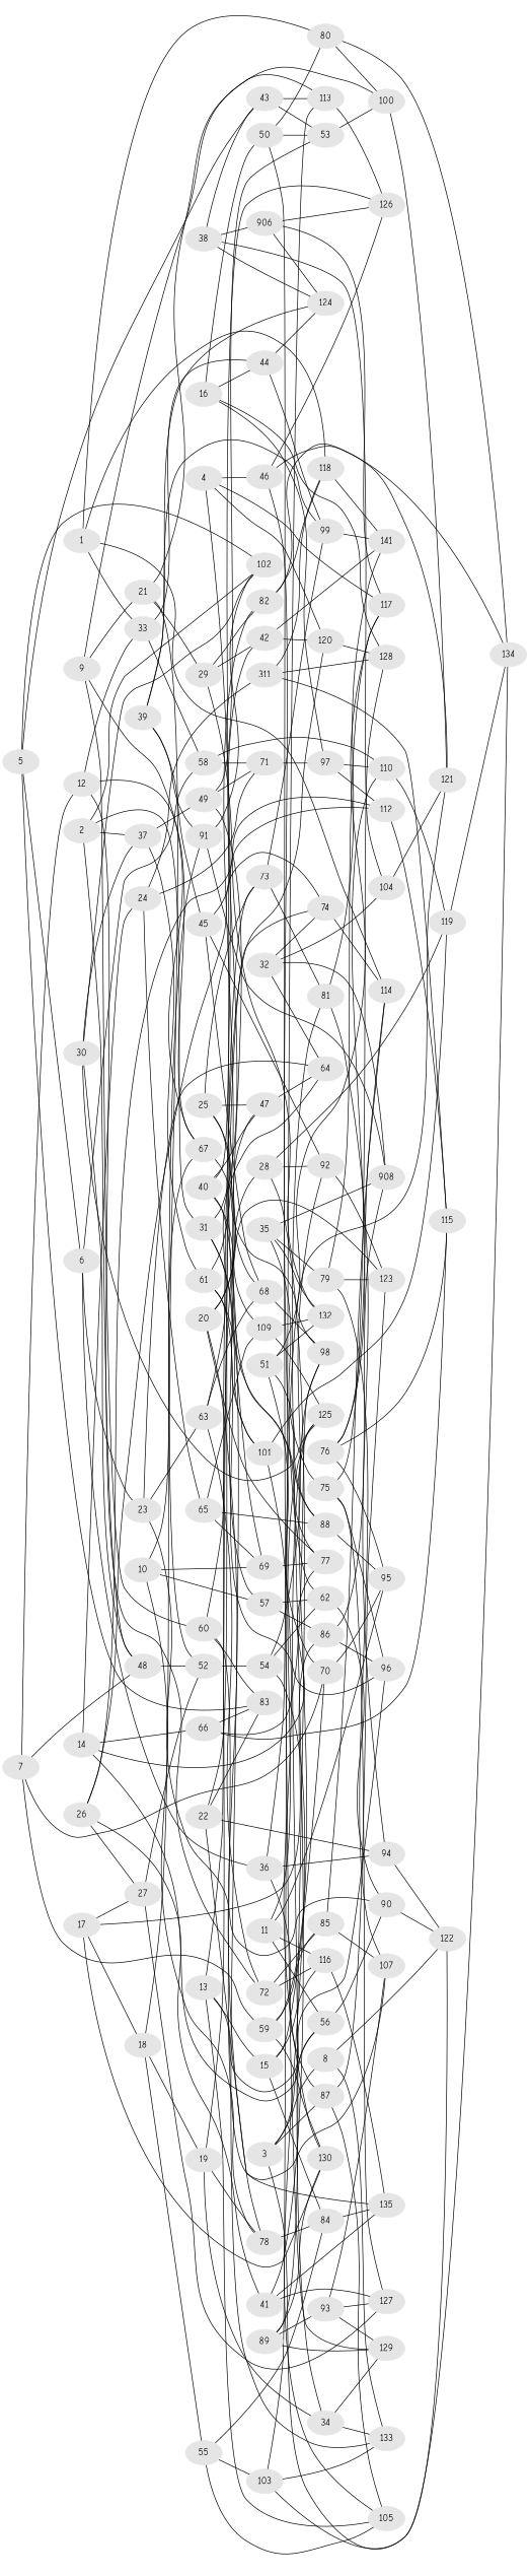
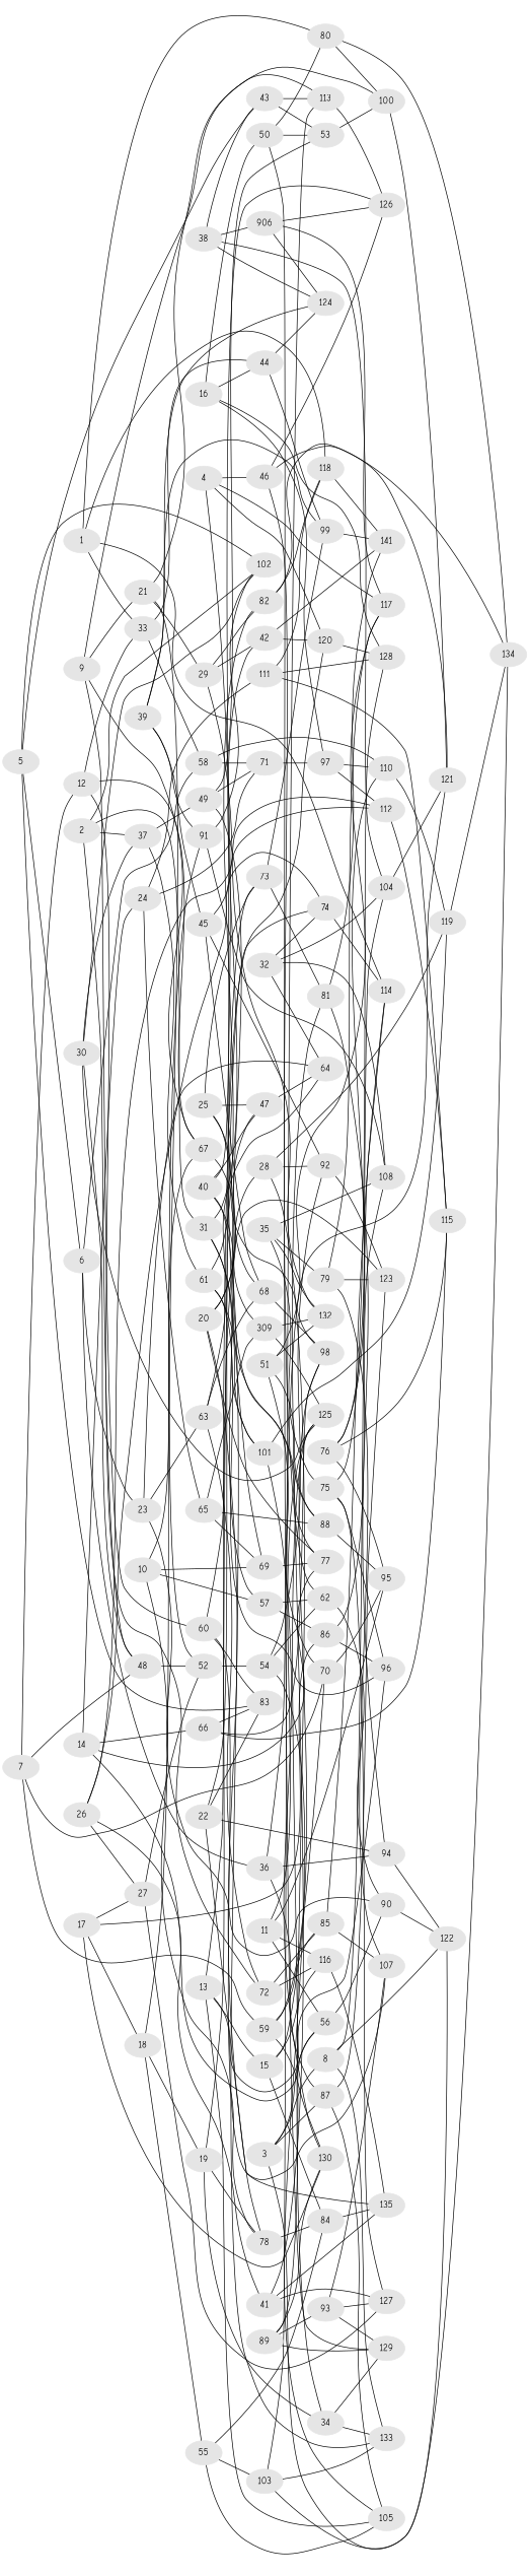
  graph {
    fontname="Comic Neue"
    rankdir=LR
    node [color=gray90 fontname="Comic Neue" style=filled]
    edge [fontname="Comic Neue"]
    1
    33
    80
    114
    118
    58
    44
    134
    100
    n10 [label=141]
    2
    31
    37
    48
    102
    42
    88
    101
    49
    61
    52
    3
    8
    56
    87
    104
    122
    133
    90
    105
    123
    4
    46
    69
    117
    120
    121
    126
    62
    77
    128
    5
    6
    43
    83
    23
    36
    113
    53
    63
    64
    94
    71
    110
    7
    12
    59
    70
    67
    72
    130
    98
    85
    95
    9
    21
    60
    29
    135
    68
    10
    57
    78
    86
    84
    11
    116
    125
    13
    15
    74
    96
    14
    24
    66
    65
-   111 [label=311]
+   111
    115
    16
    50
    97
    124
    99
    129
    112
    17
    18
    27
    19
    55
    91
    127
-   108 [label=908]
+   108
    34
    103
    20
    28
    47
    92
    119
    82
    132
    54
    22
    73
    107
    81
-   109
+   109 [label=309]
    25
    26
    41
    30
    32
    35
    75
    79
    38
    n128 [label=906]
    39
    45
    40
    51
    76
    89
    93
    1 -- 33
    1 -- 80
    1 -- 114
    1 -- 118
    33 -- 58
    33 -- 44
    80 -- 134
    80 -- 100
    118 -- n10
    58 -- 71
    58 -- 110
    44 -- 124
    44 -- 99
    100 -- 121
    2 -- 31
    2 -- 37
    2 -- 48
    2 -- 102
    31 -- 42
    31 -- 88
    31 -- 101
    37 -- 49
    37 -- 61
    48 -- 52
    42 -- n10
    42 -- 120
    88 -- 95
    101 -- 130
    101 -- 119
    49 -- 77
    49 -- 53
    49 -- 71
    61 -- 101
    61 -- 96
    61 -- 82
    52 -- 54
    3 -- 134
    3 -- 8
    3 -- 56
    3 -- 87
+   8 -- 104
    8 -- 122
    8 -- 133
    56 -- 90
    87 -- 105
    87 -- 123
    104 -- 121
    90 -- 122
    4 -- 46
    4 -- 69
    4 -- 117
    4 -- 120
    46 -- 121
    46 -- 126
    46 -- 62
    69 -- 77
    120 -- 128
    62 -- 90
    5 -- 102
    5 -- 6
    5 -- 43
    5 -- 83
    6 -- 58
    6 -- 23
    6 -- 36
    43 -- 113
    43 -- 53
    23 -- 90
    23 -- 63
    23 -- 64
    36 -- 87
    36 -- 121
    36 -- 94
    113 -- 126
    53 -- 100
    63 -- 64
    63 -- 72
    63 -- 68
    94 -- 122
    71 -- 97
    110 -- 119
    7 -- 48
    7 -- 12
    7 -- 59
    7 -- 70
    12 -- 33
    12 -- 67
    12 -- 72
    59 -- 130
    59 -- 98
    59 -- 85
    70 -- 95
    67 -- 68
    72 -- 85
    72 -- 116
    85 -- 114
    85 -- 107
    9 -- 113
    9 -- 67
    9 -- 21
    9 -- 60
    21 -- 100
    21 -- 52
    21 -- 29
    60 -- 123
    60 -- 83
    60 -- 135
    29 -- 42
    29 -- 82
    29 -- 132
    68 -- 98
    10 -- 69
    10 -- 67
    10 -- 57
    10 -- 78
    57 -- 62
    57 -- 86
    78 -- 84
    86 -- 96
    86 -- 108
    84 -- 135
    11 -- 56
    11 -- 95
    11 -- 116
    11 -- 125
    116 -- 135
    13 -- 105
    13 -- 15
    13 -- 74
    13 -- 96
    15 -- 70
    15 -- 84
    15 -- 116
    74 -- 114
    14 -- 56
    14 -- 77
    14 -- 24
    14 -- 66
    24 -- 71
    24 -- 65
    24 -- 111
    66 -- 83
    66 -- 98
    66 -- 115
    65 -- 88
    65 -- 69
    65 -- 109
    111 -- 118
    111 -- 128
    111 -- 115
    16 -- 44
    16 -- 128
    16 -- 50
    16 -- 97
    50 -- 80
    50 -- 53
    50 -- 129
    97 -- 110
    97 -- 112
    99 -- n10
    112 -- 115
    17 -- 130
    17 -- 86
    17 -- 18
    17 -- 27
    18 -- 19
    18 -- 55
    18 -- 91
    27 -- 52
    27 -- 127
    19 -- 120
    19 -- 78
    19 -- 34
    55 -- 105
    55 -- 84
    55 -- 103
    91 -- 102
    91 -- 108
    34 -- 133
    34 -- 129
    103 -- 122
    103 -- 133
    103 -- 113
    20 -- 77
    20 -- 78
    20 -- 28
    20 -- 47
    28 -- 34
    28 -- 92
    28 -- 119
    47 -- 64
    92 -- 123
    119 -- 134
    82 -- 118
    82 -- 134
    54 -- 105
    54 -- 62
    54 -- 92
    22 -- 83
    22 -- 94
    22 -- 73
    22 -- 107
    73 -- 99
    73 -- 81
    81 -- n10
    81 -- 94
    109 -- 125
    109 -- 132
    25 -- 98
    25 -- 57
    25 -- 47
    25 -- 73
    26 -- 74
    26 -- 112
    26 -- 27
    26 -- 41
    41 -- 135
    41 -- 127
    41 -- 81
    30 -- 37
    30 -- 48
    30 -- 102
    30 -- 125
    32 -- 104
    32 -- 64
    32 -- 74
    32 -- 108
    35 -- 108
    35 -- 132
    35 -- 75
    35 -- 79
    75 -- 128
    75 -- 96
    75 -- 127
    79 -- 123
    79 -- 117
    79 -- 107
    38 -- 104
    38 -- 43
    38 -- 124
    38 -- n128
    n128 -- 117
    n128 -- 126
    n128 -- 124
    39 -- 124
    39 -- 99
    39 -- 91
    39 -- 45
    45 -- 68
    45 -- 112
    45 -- 92
    40 -- 133
    40 -- 126
    40 -- 47
    40 -- 109
    51 -- 88
    51 -- 117
    51 -- 70
    51 -- 132
    76 -- 114
    76 -- 110
    76 -- 95
    76 -- 115
    89 -- 130
    89 -- 125
    89 -- 129
    89 -- 93
    93 -- 129
    93 -- 127
    93 -- 107
  }
